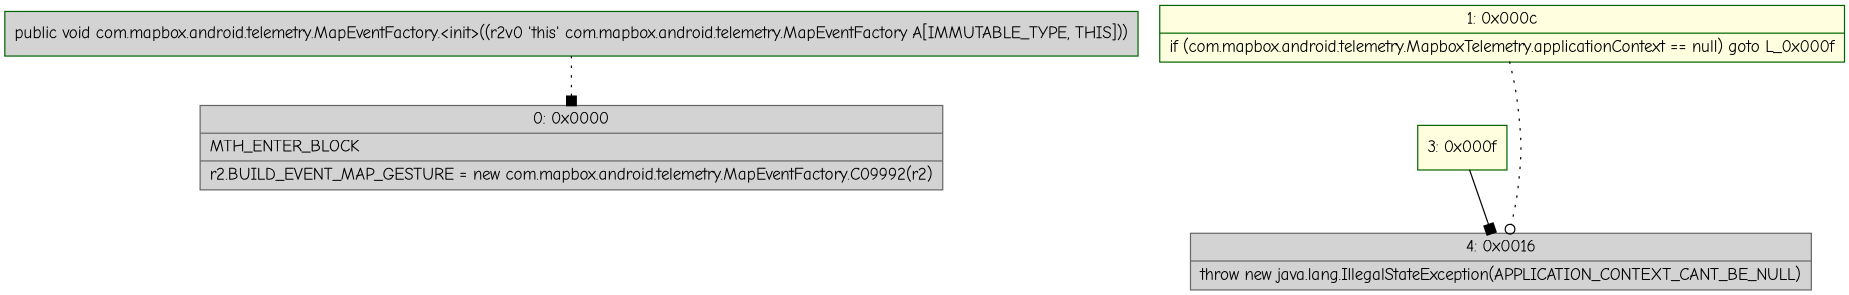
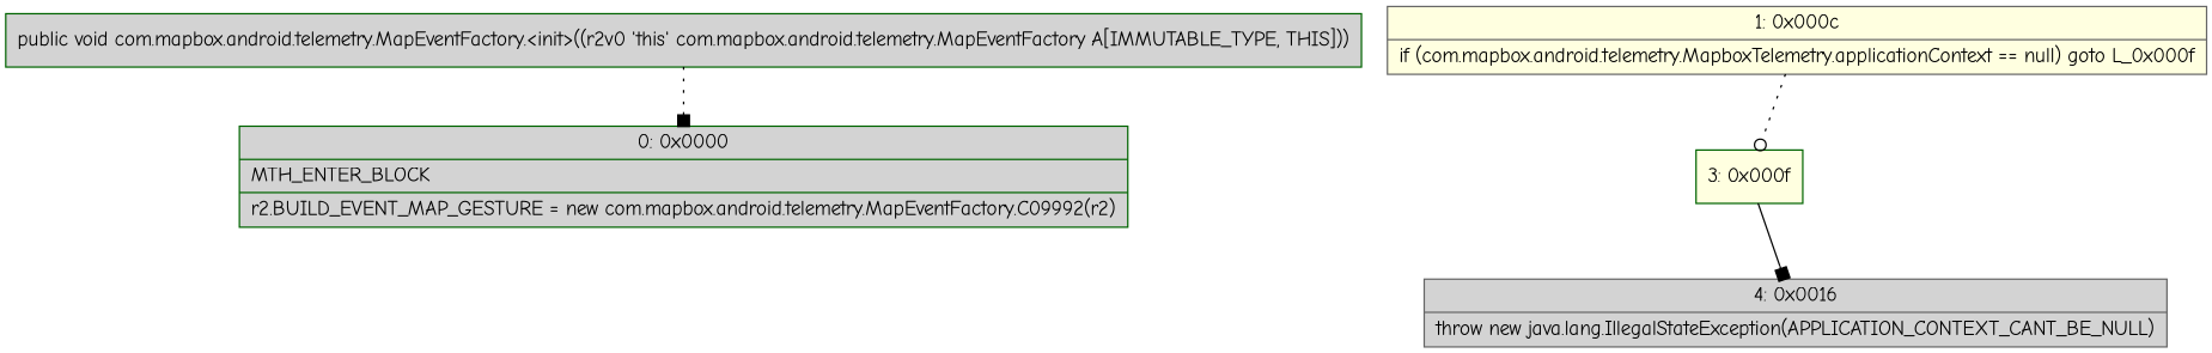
  digraph {
    fontname="Comic Neue"
    node [color=darkgreen fillcolor=lightgrey fontname="Comic Neue" shape=record style=filled]
    edge [arrowhead=box fontname="Comic Neue" style=dotted]
-   n1 [color=gray40 label="{0\:\ 0x0000|MTH_ENTER_BLOCK\l|r2.BUILD_EVENT_MAP_GESTURE = new com.mapbox.android.telemetry.MapEventFactory.C09992(r2)\l}"]
-   n2 [fillcolor=lightyellow label="{1\:\ 0x000c|if (com.mapbox.android.telemetry.MapboxTelemetry.applicationContext == null) goto L_0x000f\l}"]
+   n1 [label="{0\:\ 0x0000|MTH_ENTER_BLOCK\l|r2.BUILD_EVENT_MAP_GESTURE = new com.mapbox.android.telemetry.MapEventFactory.C09992(r2)\l}"]
+   n2 [color=gray40 fillcolor=lightyellow label="{1\:\ 0x000c|if (com.mapbox.android.telemetry.MapboxTelemetry.applicationContext == null) goto L_0x000f\l}"]
    n3 [fillcolor=lightyellow label="{3\:\ 0x000f}"]
    n4 [color=gray40 label="{4\:\ 0x0016|throw new java.lang.IllegalStateException(APPLICATION_CONTEXT_CANT_BE_NULL)\l}"]
    n5 [label="{public void com.mapbox.android.telemetry.MapEventFactory.\<init\>((r2v0 'this' com.mapbox.android.telemetry.MapEventFactory A[IMMUTABLE_TYPE, THIS])) }"]
-   n2 -> n4 [arrowhead=odot]
+   n2 -> n3 [arrowhead=odot]
    n3 -> n4 [style=solid]
    n5 -> n1
  }
